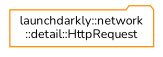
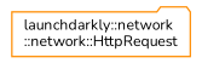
  digraph {
    rankdir=LR
    fontname=Nunito
-   n1 [color=darkorange fillcolor=white fontname=Nunito fontsize=10 height=0.2 label="launchdarkly::network\l::detail::HttpRequest" shape=folder style=filled width=0.4]
+   n1 [color=darkorange fillcolor=white fontname=Nunito fontsize=10 height=0.2 label="launchdarkly::network\l::network::HttpRequest" shape=folder style=filled width=0.4]
  }
